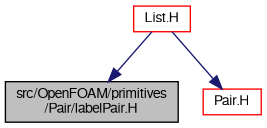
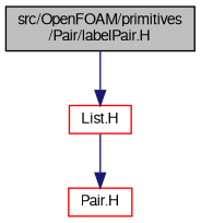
  digraph {
    node [color=red fontname=FreeSans fontsize=10 shape=record]
    edge [color=midnightblue fontname=FreeSans fontsize=10 labelfontname=FreeSans labelfontsize=10 style=solid]
    n1 [color=black fillcolor=grey75 fontcolor=black height=0.2 label="src/OpenFOAM/primitives\l/Pair/labelPair.H" style=filled width=0.4]
    n2 [height=0.2 label="List.H" width=0.4]
    n3 [height=0.2 label="Pair.H" width=0.4]
-   n2 -> n1
+   n1 -> n2
    n2 -> n3
  }
